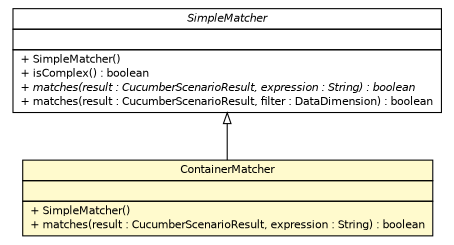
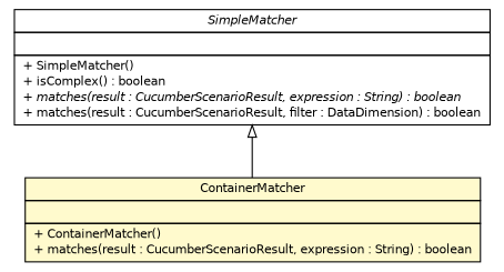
  digraph {
    nodesep=0.25
    ranksep=0.5
    node [fontcolor=black fontname=Helvetica fontsize=10.0 shape=plaintext]
    n1 [label=<<table title="com.github.mkolisnyk.cucumber.reporting.types.breakdown.matchers.SimpleMatcher" border="0" cellborder="1" cellspacing="0" cellpadding="2" port="p" href="./SimpleMatcher.html"> 		<tr><td><table border="0" cellspacing="0" cellpadding="1"> <tr><td align="center" balign="center"><font face="Helvetica-Oblique"> SimpleMatcher </font></td></tr> 		</table></td></tr> 		<tr><td><table border="0" cellspacing="0" cellpadding="1"> <tr><td align="left" balign="left">  </td></tr> 		</table></td></tr> 		<tr><td><table border="0" cellspacing="0" cellpadding="1"> <tr><td align="left" balign="left"> + SimpleMatcher() </td></tr> <tr><td align="left" balign="left"> + isComplex() : boolean </td></tr> <tr><td align="left" balign="left"><font face="Helvetica-Oblique" point-size="10.0"> + matches(result : CucumberScenarioResult, expression : String) : boolean </font></td></tr> <tr><td align="left" balign="left"> + matches(result : CucumberScenarioResult, filter : DataDimension) : boolean </td></tr> 		</table></td></tr> 		</table>>]
-   n2 [label=<<table title="com.github.mkolisnyk.cucumber.reporting.types.breakdown.matchers.ContainerMatcher" border="0" cellborder="1" cellspacing="0" cellpadding="2" port="p" bgcolor="lemonChiffon" href="./ContainerMatcher.html"> 		<tr><td><table border="0" cellspacing="0" cellpadding="1"> <tr><td align="center" balign="center"> ContainerMatcher </td></tr> 		</table></td></tr> 		<tr><td><table border="0" cellspacing="0" cellpadding="1"> <tr><td align="left" balign="left">  </td></tr> 		</table></td></tr> 		<tr><td><table border="0" cellspacing="0" cellpadding="1"> <tr><td align="left" balign="left"> + SimpleMatcher() </td></tr> <tr><td align="left" balign="left"> + matches(result : CucumberScenarioResult, expression : String) : boolean </td></tr> 		</table></td></tr> 		</table>>]
+   n2 [label=<<table title="com.github.mkolisnyk.cucumber.reporting.types.breakdown.matchers.ContainerMatcher" border="0" cellborder="1" cellspacing="0" cellpadding="2" port="p" bgcolor="lemonChiffon" href="./ContainerMatcher.html"> 		<tr><td><table border="0" cellspacing="0" cellpadding="1"> <tr><td align="center" balign="center"> ContainerMatcher </td></tr> 		</table></td></tr> 		<tr><td><table border="0" cellspacing="0" cellpadding="1"> <tr><td align="left" balign="left">  </td></tr> 		</table></td></tr> 		<tr><td><table border="0" cellspacing="0" cellpadding="1"> <tr><td align="left" balign="left"> + ContainerMatcher() </td></tr> <tr><td align="left" balign="left"> + matches(result : CucumberScenarioResult, expression : String) : boolean </td></tr> 		</table></td></tr> 		</table>>]
    n1 -> n2 [arrowtail=empty dir=back fontname=Helvetica fontsize=10 headport=p labelfontname=Helvetica labelfontsize=10 tailport=p color=black]
  }
